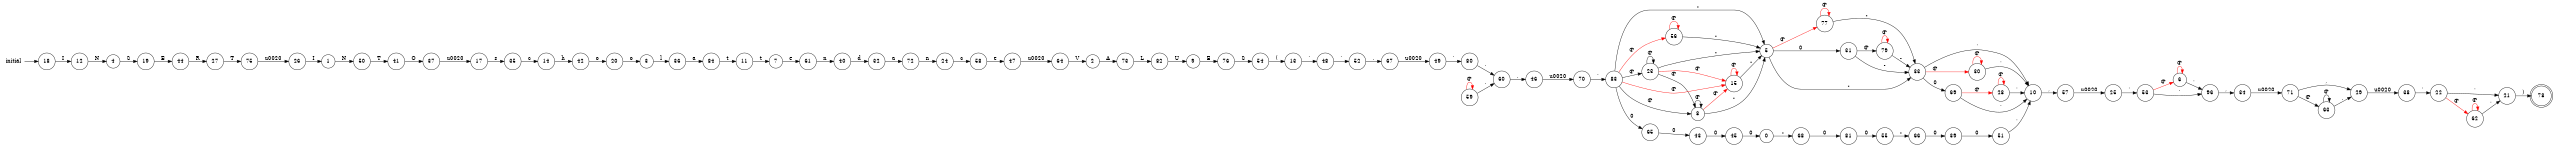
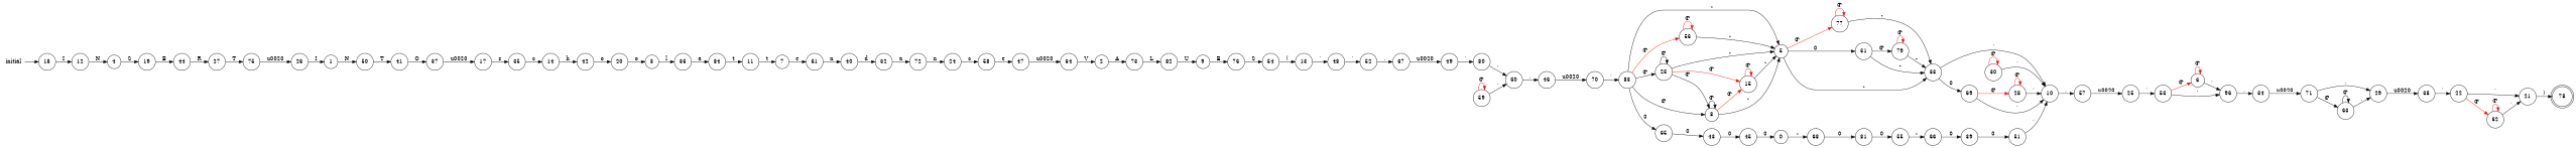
  digraph {
    rankdir=LR
    node [shape=circle]
    0
    68
    81
    55
    1
    50
    41
    37
    2
    73
    82
    9
    3
    36
    n15 [label=84]
    11
    4
    19
    44
    27
    5
    77
    31
    33
    79
    10
    30
    69
    57
    28
    6
    n32 [label=96]
    34
    71
    7
    61
    40
    32
    8
    15
    76
    54
    13
    25
    53
    12
    48
    52
    67
    14
    42
    20
    29
    63
    17
    35
    18
    initial [shape=plaintext]
    75
    78 [shape=doublecircle]
    21
    22
    62
    23
    24
    58
    47
    64
    26
    38
    72
    39
    51
    43
    45
    46
    70
    83
    56
    65
    49
    80
    60
    59
    66
    0 -> 68 [label="-"]
    68 -> 81 [label=0]
    81 -> 55 [label=0]
    55 -> 66 [label="-"]
    1 -> 50 [label=N]
    50 -> 41 [label=T]
    41 -> 37 [label=O]
    37 -> 17 [label="\u0020"]
    2 -> 73 [label=A]
    73 -> 82 [label=L]
    82 -> 9 [label=U]
    9 -> 76 [label=E]
    3 -> 36 [label=l]
    36 -> n15 [label=a]
    n15 -> 11 [label=t]
    11 -> 7 [label=t]
    4 -> 19 [label=S]
    19 -> 44 [label=E]
    44 -> 27 [label=R]
    27 -> 75 [label=T]
    5 -> 77 [color=red label="@"]
    5 -> 31 [label=0]
    5 -> 33 [label="-"]
    77 -> 77 [color=red label="@"]
    77 -> 33 [label="-"]
    31 -> 33 [label="-"]
    31 -> 79 [color=black label="@"]
    33 -> 10 [label="'"]
-   33 -> 30 [color=red label="@"]
    33 -> 69 [label=0]
    79 -> 33 [label="-"]
    79 -> 79 [color=red label="@"]
    10 -> 57 [label=","]
    30 -> 10 [label="'"]
    30 -> 30 [color=red label="@"]
    69 -> 10 [label="'"]
    69 -> 28 [color=red label="@"]
    57 -> 25 [label="\u0020"]
    28 -> 10 [label="'"]
    28 -> 28 [color=red label="@"]
    6 -> 6 [color=red label="@"]
    6 -> n32 [label="'"]
    n32 -> 34 [label=","]
    34 -> 71 [label="\u0020"]
    71 -> 29 [label=","]
    71 -> 63 [label="@"]
    7 -> 61 [label=e]
    61 -> 40 [label=n]
    40 -> 32 [label=d]
    32 -> 72 [label=a]
    8 -> 5 [label="-"]
    8 -> 8 [label="@"]
    8 -> 15 [color=red label="@"]
    15 -> 5 [label="-"]
    15 -> 15 [color=red label="@"]
    76 -> 54 [label=S]
    54 -> 13 [label="("]
    13 -> 48 [label="'"]
    25 -> 53 [label="'"]
    53 -> 6 [color=red label="@"]
    53 -> n32 [label="'"]
    12 -> 4 [label=N]
    48 -> 52 [label="'"]
    52 -> 67 [label=","]
    67 -> 49 [label="\u0020"]
    14 -> 42 [label=h]
    42 -> 20 [label=o]
    20 -> 3 [label=o]
    29 -> 38 [label="\u0020"]
    63 -> 29 [label=","]
    63 -> 63 [label="@"]
    17 -> 35 [label=s]
    35 -> 14 [label=c]
    18 -> 12 [label=I]
    initial -> 18
    75 -> 26 [label="\u0020"]
    21 -> 78 [label=")"]
    22 -> 21 [label="'"]
    22 -> 62 [color=red label="@"]
    62 -> 21 [label="'"]
    62 -> 62 [color=red label="@"]
    23 -> 5 [label="-"]
    23 -> 8 [label="@"]
    23 -> 15 [color=red label="@"]
    23 -> 23 [label="@"]
    24 -> 58 [label=c]
    58 -> 47 [label=e]
    47 -> 64 [label="\u0020"]
    64 -> 2 [label=V]
    26 -> 1 [label=I]
    38 -> 22 [label="'"]
    72 -> 24 [label=n]
    39 -> 51 [label=0]
    51 -> 10 [label="'"]
    43 -> 45 [label=0]
    45 -> 0 [label=0]
    46 -> 70 [label="\u0020"]
    70 -> 83 [label="'"]
    83 -> 5 [label="-"]
    83 -> 8 [label="@"]
-   83 -> 15 [color=red label="@"]
    83 -> 23 [label="@"]
    83 -> 56 [color=red label="@"]
    83 -> 65 [label=0]
    56 -> 5 [label="-"]
    56 -> 56 [color=red label="@"]
    65 -> 43 [label=0]
    49 -> 80 [label="'"]
    80 -> 60 [label="'"]
    60 -> 46 [label=","]
    59 -> 60 [label="'"]
    59 -> 59 [color=red label="@"]
    66 -> 39 [label=0]
  }
